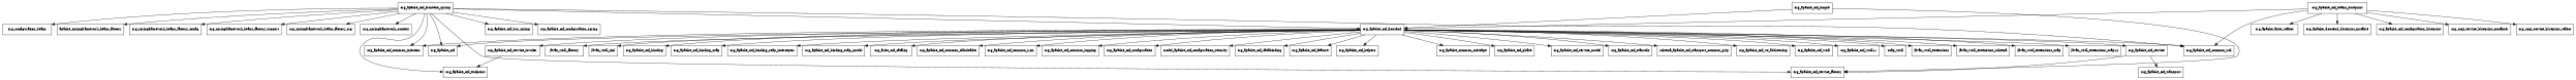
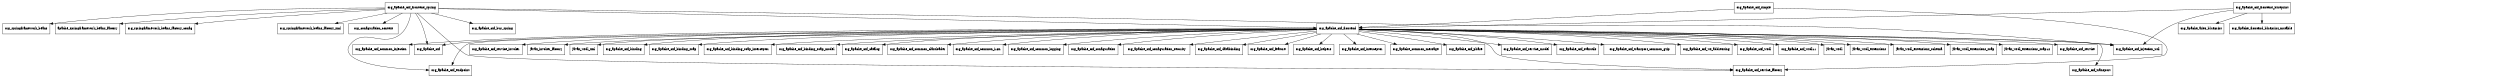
  digraph {
    node [fontsize=10.0 shape=box]
    org_apache_cxf_frontend
-   javax_wsdl [label=soap_wsdl]
+   javax_wsdl
    javax_wsdl_extensions
    javax_wsdl_extensions_schema
    javax_wsdl_extensions_soap
    javax_wsdl_extensions_soap12
-   javax_wsdl_factory
+   javax_wsdl_factory [label=javax_invoker_factory]
    javax_wsdl_xml
    org_apache_cxf
    org_apache_cxf_binding
    org_apache_cxf_binding_soap
    org_apache_cxf_binding_soap_interceptor
    org_apache_cxf_binding_soap_model
-   org_apache_cxf_catalog [label=org_aries_cxf_catalog]
+   org_apache_cxf_catalog
    org_apache_cxf_common_classloader
    org_apache_cxf_common_i18n
    org_apache_cxf_common_injection
    org_apache_cxf_common_logging
-   org_apache_cxf_common_util
+   org_apache_cxf_common_util [label=org_apache_cxf_injection_util]
    org_apache_cxf_configuration
-   org_apache_cxf_configuration_security [label=model_apache_cxf_configuration_security]
+   org_apache_cxf_configuration_security
    org_apache_cxf_databinding
    org_apache_cxf_endpoint
    org_apache_cxf_feature
    org_apache_cxf_helpers
+   org_apache_cxf_interceptor
    n27 [label=org_apache_common_message]
    org_apache_cxf_phase
    org_apache_cxf_service
    org_apache_cxf_service_factory
    org_apache_cxf_service_invoker
    org_apache_cxf_service_model
    org_apache_cxf_staxutils
    org_apache_cxf_transport
-   org_apache_cxf_transport_common_gzip [label=schema_apache_cxf_transport_common_gzip]
+   org_apache_cxf_transport_common_gzip
    org_apache_cxf_ws_addressing
    org_apache_cxf_wsdl
    org_apache_cxf_wsdl11
-   org_apache_cxf_frontend_blueprint [label=org_apache_cxf_beans_blueprint]
-   org_apache_aries_blueprint [label=org_apache_aries_reflect]
+   org_apache_cxf_frontend_blueprint
+   org_apache_aries_blueprint
    n41 [label=org_apache_frontend_blueprint_mutable]
-   org_apache_cxf_configuration_blueprint
-   org_osgi_service_blueprint_container
-   org_osgi_service_blueprint_reflect
    org_apache_cxf_frontend_spring
    org_apache_cxf_bus_spring
-   org_apache_cxf_configuration_spring
-   org_springframework_beans [label=org_configuration_beans]
+   org_springframework_beans
    n49 [label=apache_springframework_beans_factory]
    org_springframework_beans_factory_config
-   org_springframework_beans_factory_support
-   org_springframework_beans_factory_xml [label=org_springframework_beans_factory_org]
-   org_springframework_context
+   org_springframework_beans_factory_xml
+   org_springframework_context [label=org_configuration_context]
    org_apache_cxf_simple
    org_apache_cxf_frontend -> javax_wsdl
    org_apache_cxf_frontend -> javax_wsdl_extensions
    org_apache_cxf_frontend -> javax_wsdl_extensions_schema
    org_apache_cxf_frontend -> javax_wsdl_extensions_soap
    org_apache_cxf_frontend -> javax_wsdl_extensions_soap12
    org_apache_cxf_frontend -> javax_wsdl_factory
    org_apache_cxf_frontend -> javax_wsdl_xml
    org_apache_cxf_frontend -> org_apache_cxf
    org_apache_cxf_frontend -> org_apache_cxf_binding
    org_apache_cxf_frontend -> org_apache_cxf_binding_soap
    org_apache_cxf_frontend -> org_apache_cxf_binding_soap_interceptor
    org_apache_cxf_frontend -> org_apache_cxf_binding_soap_model
    org_apache_cxf_frontend -> org_apache_cxf_catalog
    org_apache_cxf_frontend -> org_apache_cxf_common_classloader
    org_apache_cxf_frontend -> org_apache_cxf_common_i18n
    org_apache_cxf_frontend -> org_apache_cxf_common_injection
    org_apache_cxf_frontend -> org_apache_cxf_common_logging
    org_apache_cxf_frontend -> org_apache_cxf_common_util
    org_apache_cxf_frontend -> org_apache_cxf_configuration
    org_apache_cxf_frontend -> org_apache_cxf_configuration_security
    org_apache_cxf_frontend -> org_apache_cxf_databinding
-   org_apache_cxf_service_invoker -> org_apache_cxf_endpoint
+   org_apache_cxf_frontend -> org_apache_cxf_endpoint
    org_apache_cxf_frontend -> org_apache_cxf_feature
    org_apache_cxf_frontend -> org_apache_cxf_helpers
+   org_apache_cxf_frontend -> org_apache_cxf_interceptor
    org_apache_cxf_frontend -> n27
    org_apache_cxf_frontend -> org_apache_cxf_phase
    org_apache_cxf_frontend -> org_apache_cxf_service
-   org_apache_cxf_service -> org_apache_cxf_service_factory
+   org_apache_cxf_frontend -> org_apache_cxf_service_factory
    org_apache_cxf_frontend -> org_apache_cxf_service_invoker
    org_apache_cxf_frontend -> org_apache_cxf_service_model
    org_apache_cxf_frontend -> org_apache_cxf_staxutils
-   org_apache_cxf_service -> org_apache_cxf_transport
+   org_apache_cxf_frontend -> org_apache_cxf_transport
    org_apache_cxf_frontend -> org_apache_cxf_transport_common_gzip
    org_apache_cxf_frontend -> org_apache_cxf_ws_addressing
    org_apache_cxf_frontend -> org_apache_cxf_wsdl
    org_apache_cxf_frontend -> org_apache_cxf_wsdl11
    org_apache_cxf_frontend_blueprint -> org_apache_cxf_frontend
    org_apache_cxf_frontend_blueprint -> org_apache_cxf_common_util
    org_apache_cxf_frontend_blueprint -> org_apache_aries_blueprint
    org_apache_cxf_frontend_blueprint -> n41
-   org_apache_cxf_frontend_blueprint -> org_apache_cxf_configuration_blueprint
-   org_apache_cxf_frontend_blueprint -> org_osgi_service_blueprint_container
-   org_apache_cxf_frontend_blueprint -> org_osgi_service_blueprint_reflect
    org_apache_cxf_frontend_spring -> org_apache_cxf_frontend
    org_apache_cxf_frontend_spring -> org_apache_cxf
-   org_apache_cxf_frontend_spring -> org_apache_cxf_common_injection
    org_apache_cxf_frontend_spring -> org_apache_cxf_common_util
    org_apache_cxf_frontend_spring -> org_apache_cxf_endpoint
    org_apache_cxf_frontend_spring -> org_apache_cxf_service_factory
    org_apache_cxf_frontend_spring -> org_apache_cxf_bus_spring
-   org_apache_cxf_frontend_spring -> org_apache_cxf_configuration_spring
    org_apache_cxf_frontend_spring -> org_springframework_beans
    org_apache_cxf_frontend_spring -> n49
    org_apache_cxf_frontend_spring -> org_springframework_beans_factory_config
-   org_apache_cxf_frontend_spring -> org_springframework_beans_factory_support
    org_apache_cxf_frontend_spring -> org_springframework_beans_factory_xml
    org_apache_cxf_frontend_spring -> org_springframework_context
    org_apache_cxf_simple -> org_apache_cxf_frontend
    org_apache_cxf_simple -> org_apache_cxf_service_factory
  }
